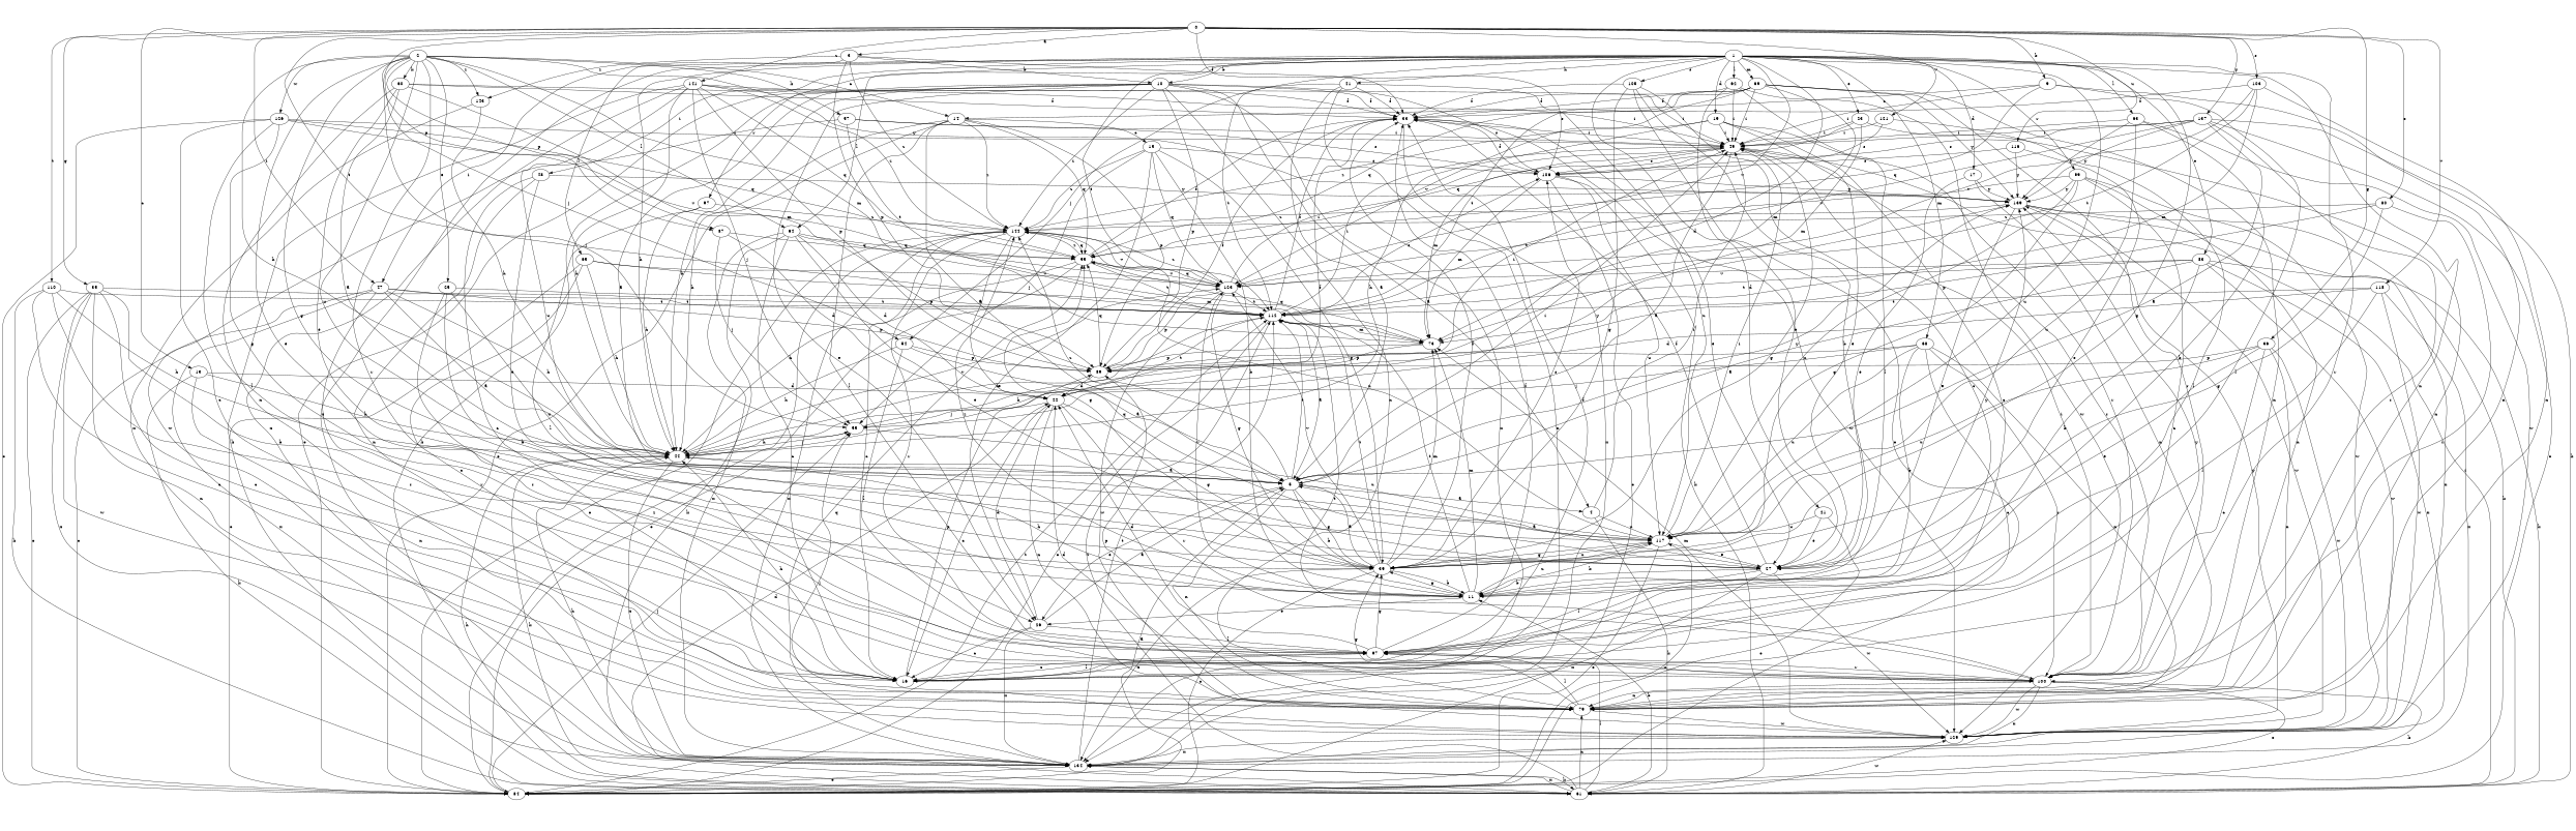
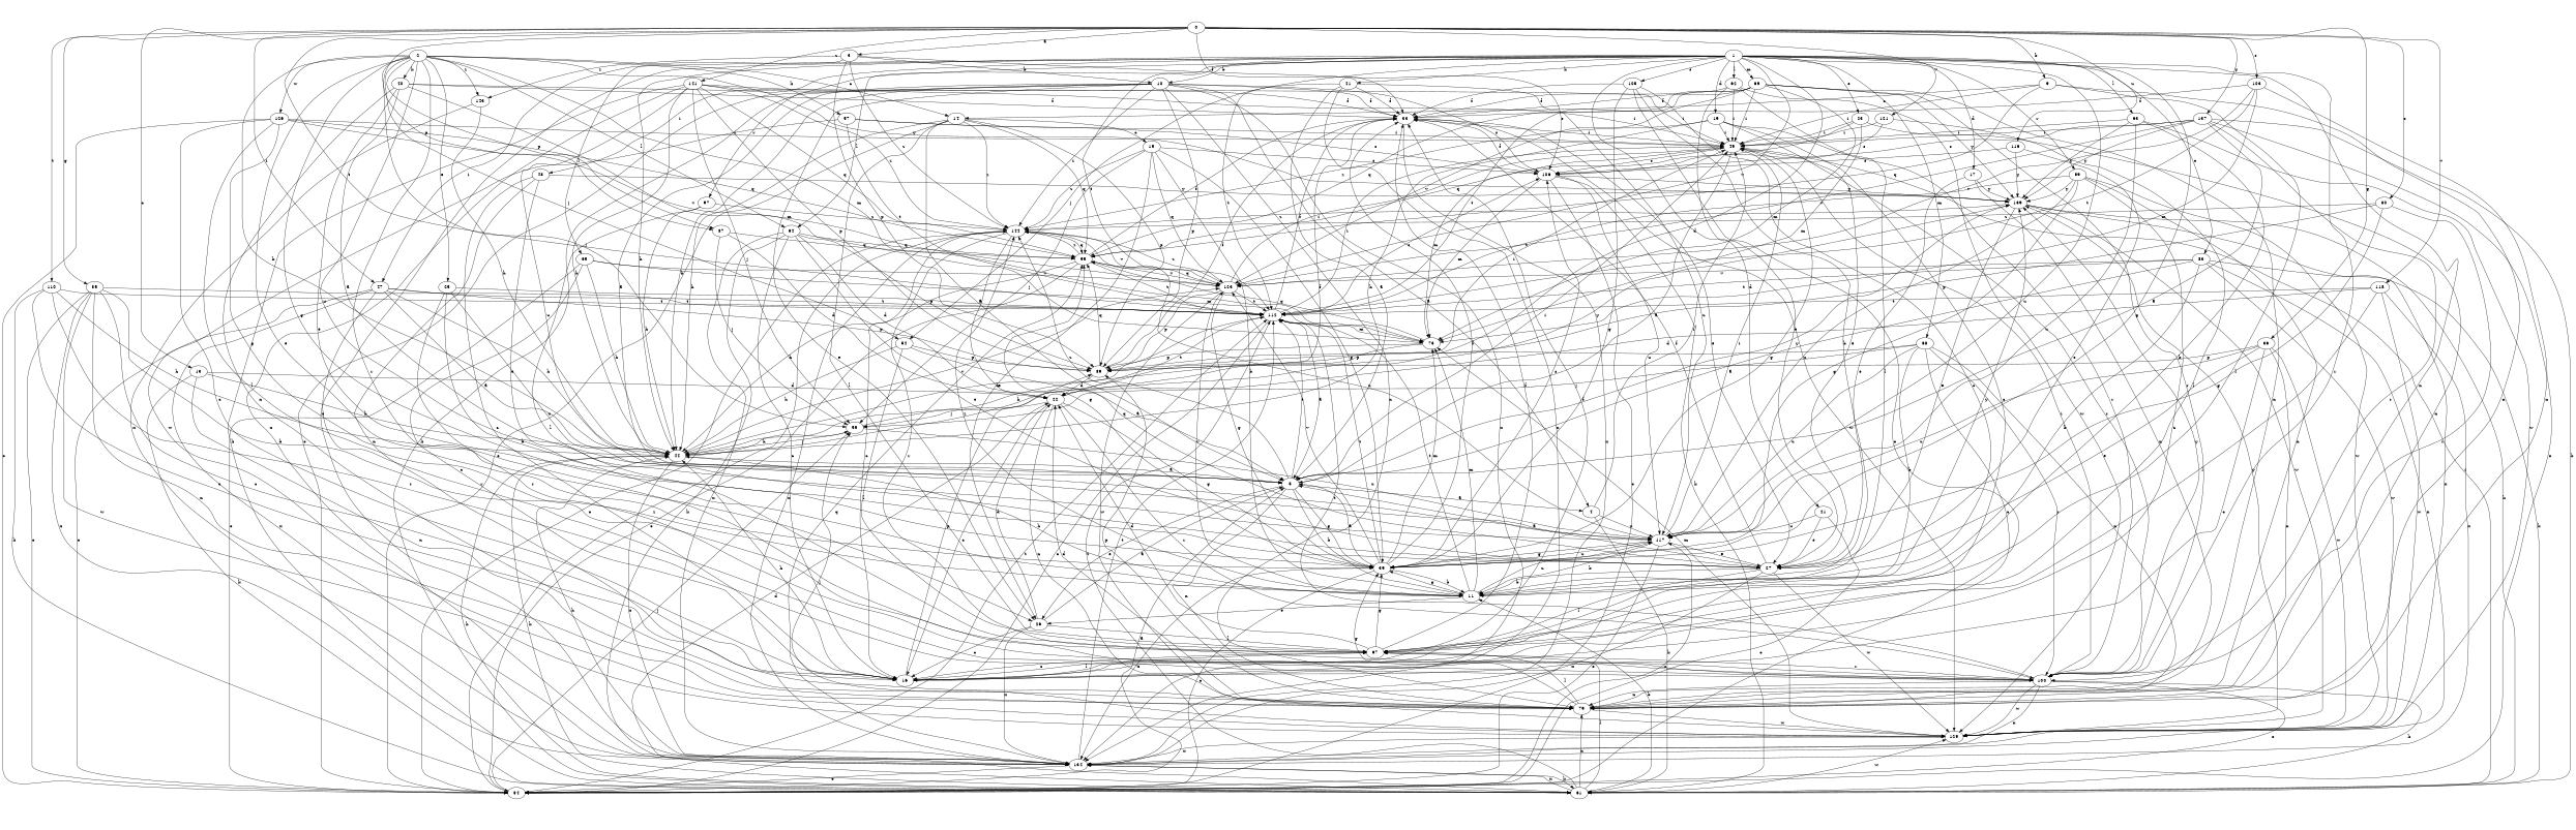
  strict digraph {
    0
    3
    9
    13
    33
    35
    36
    47
    80
    87
    103
    110
    112
    116
    118
    121
    137
    141
    10
    143
    65
    89
    106
    144
    79
    14
    49
    67
    95
    22
    44
    61
    134
    27
    129
    11
    84
    16
    117
    100
    5
    39
    55
    123
    73
    139
    1
    17
    19
    21
    23
    41
    48
    54
    62
    63
    64
    68
    69
    83
    97
    99
    105
    26
    4
    2
    25
    57
-   60
+   60 [label=40]
    126
    15
    0 -> 3 [label=a]
    0 -> 9 [label=b]
    0 -> 13 [label=c]
    0 -> 33 [label=f]
    0 -> 35 [label=g]
    0 -> 36 [label=g]
    0 -> 47 [label=i]
    0 -> 80 [label=o]
    0 -> 87 [label=p]
    0 -> 103 [label=s]
    0 -> 110 [label=t]
    0 -> 112 [label=t]
    0 -> 116 [label=u]
    0 -> 118 [label=v]
    0 -> 121 [label=v]
    0 -> 137 [label=y]
    0 -> 141 [label=z]
    3 -> 10 [label=b]
    3 -> 143 [label=z]
    3 -> 65 [label=l]
    3 -> 89 [label=p]
    3 -> 106 [label=s]
    3 -> 144 [label=z]
    9 -> 79 [label=n]
    9 -> 14 [label=c]
    9 -> 49 [label=i]
    9 -> 67 [label=l]
    9 -> 95 [label=q]
    13 -> 79 [label=n]
    13 -> 22 [label=d]
    13 -> 44 [label=h]
    13 -> 61 [label=k]
    33 -> 49 [label=i]
    33 -> 134 [label=x]
    33 -> 27 [label=e]
    33 -> 129 [label=w]
    35 -> 112 [label=t]
    35 -> 79 [label=n]
    35 -> 134 [label=x]
    35 -> 129 [label=w]
    35 -> 11 [label=b]
    35 -> 84 [label=o]
    35 -> 16 [label=c]
    36 -> 89 [label=p]
    36 -> 79 [label=n]
    36 -> 27 [label=e]
    36 -> 129 [label=w]
    36 -> 16 [label=c]
    36 -> 117 [label=u]
    47 -> 112 [label=t]
    47 -> 89 [label=p]
    47 -> 44 [label=h]
    47 -> 134 [label=x]
    47 -> 84 [label=o]
    47 -> 100 [label=r]
    47 -> 5 [label=a]
    80 -> 89 [label=p]
    80 -> 144 [label=z]
    80 -> 100 [label=r]
    80 -> 39 [label=g]
    87 -> 95 [label=q]
    87 -> 22 [label=d]
    87 -> 55 [label=j]
    103 -> 33 [label=f]
    103 -> 112 [label=t]
    103 -> 79 [label=n]
    103 -> 123 [label=v]
    103 -> 73 [label=m]
    110 -> 112 [label=t]
    110 -> 44 [label=h]
    110 -> 61 [label=k]
    110 -> 16 [label=c]
    110 -> 100 [label=r]
    112 -> 33 [label=f]
    112 -> 106 [label=s]
    112 -> 49 [label=i]
    112 -> 44 [label=h]
    112 -> 84 [label=o]
    112 -> 5 [label=a]
    112 -> 73 [label=m]
    116 -> 106 [label=s]
    116 -> 27 [label=e]
    116 -> 139 [label=y]
    118 -> 112 [label=t]
    118 -> 67 [label=l]
    118 -> 22 [label=d]
    118 -> 134 [label=x]
    118 -> 129 [label=w]
    121 -> 106 [label=s]
    121 -> 49 [label=i]
    121 -> 67 [label=l]
    137 -> 106 [label=s]
    137 -> 49 [label=i]
    137 -> 61 [label=k]
    137 -> 84 [label=o]
    137 -> 100 [label=r]
    137 -> 5 [label=a]
    137 -> 123 [label=v]
    137 -> 139 [label=y]
    141 -> 33 [label=f]
    141 -> 89 [label=p]
    141 -> 144 [label=z]
    141 -> 49 [label=i]
    141 -> 95 [label=q]
    141 -> 44 [label=h]
    141 -> 61 [label=k]
    141 -> 134 [label=x]
    141 -> 117 [label=u]
    141 -> 55 [label=j]
    10 -> 33 [label=f]
    10 -> 89 [label=p]
    10 -> 106 [label=s]
    10 -> 144 [label=z]
    10 -> 79 [label=n]
    10 -> 44 [label=h]
    10 -> 61 [label=k]
    10 -> 134 [label=x]
    10 -> 84 [label=o]
    10 -> 5 [label=a]
    10 -> 26 [label=e]
    10 -> 4 [label=a]
    143 -> 44 [label=h]
    143 -> 134 [label=x]
    65 -> 44 [label=h]
    65 -> 84 [label=o]
    65 -> 16 [label=c]
    65 -> 123 [label=v]
    65 -> 73 [label=m]
    89 -> 33 [label=f]
    89 -> 49 [label=i]
    89 -> 95 [label=q]
    89 -> 22 [label=d]
    106 -> 33 [label=f]
    106 -> 61 [label=k]
    106 -> 84 [label=o]
    106 -> 117 [label=u]
    106 -> 73 [label=m]
    106 -> 139 [label=y]
    144 -> 95 [label=q]
    144 -> 134 [label=x]
    144 -> 84 [label=o]
    144 -> 16 [label=c]
    144 -> 117 [label=u]
    144 -> 100 [label=r]
    144 -> 39 [label=g]
    144 -> 123 [label=v]
    79 -> 89 [label=p]
    79 -> 67 [label=l]
    79 -> 22 [label=d]
    79 -> 129 [label=w]
    79 -> 39 [label=g]
    14 -> 89 [label=p]
    14 -> 144 [label=z]
    14 -> 67 [label=l]
    14 -> 95 [label=q]
    14 -> 44 [label=h]
    14 -> 84 [label=o]
    14 -> 5 [label=a]
    14 -> 15 [label=c]
    49 -> 106 [label=s]
    49 -> 100 [label=r]
    49 -> 5 [label=a]
    49 -> 39 [label=g]
    49 -> 73 [label=m]
    67 -> 33 [label=f]
    67 -> 22 [label=d]
    67 -> 16 [label=c]
    67 -> 100 [label=r]
    67 -> 39 [label=g]
    95 -> 33 [label=f]
    95 -> 112 [label=t]
    95 -> 144 [label=z]
    95 -> 44 [label=h]
    95 -> 84 [label=o]
    95 -> 123 [label=v]
    22 -> 112 [label=t]
    22 -> 79 [label=n]
    22 -> 16 [label=c]
    22 -> 100 [label=r]
    22 -> 39 [label=g]
    22 -> 55 [label=j]
    44 -> 33 [label=f]
    44 -> 61 [label=k]
    44 -> 134 [label=x]
    44 -> 5 [label=a]
    44 -> 55 [label=j]
    44 -> 123 [label=v]
    61 -> 112 [label=t]
    61 -> 79 [label=n]
    61 -> 49 [label=i]
    61 -> 67 [label=l]
    61 -> 22 [label=d]
    61 -> 44 [label=h]
    61 -> 134 [label=x]
    61 -> 129 [label=w]
    61 -> 11 [label=b]
    134 -> 112 [label=t]
    134 -> 95 [label=q]
    134 -> 44 [label=h]
    134 -> 61 [label=k]
    134 -> 84 [label=o]
    27 -> 33 [label=f]
    27 -> 67 [label=l]
    27 -> 95 [label=q]
    27 -> 134 [label=x]
    27 -> 129 [label=w]
    27 -> 11 [label=b]
    27 -> 5 [label=a]
    129 -> 134 [label=x]
    129 -> 55 [label=j]
    129 -> 73 [label=m]
    129 -> 139 [label=y]
    11 -> 112 [label=t]
    11 -> 144 [label=z]
    11 -> 44 [label=h]
    11 -> 117 [label=u]
    11 -> 39 [label=g]
    11 -> 123 [label=v]
    11 -> 73 [label=m]
    11 -> 139 [label=y]
    11 -> 26 [label=e]
    84 -> 112 [label=t]
    84 -> 144 [label=z]
    84 -> 117 [label=u]
    84 -> 5 [label=a]
    84 -> 55 [label=j]
    16 -> 33 [label=f]
    16 -> 89 [label=p]
    16 -> 67 [label=l]
    16 -> 44 [label=h]
    117 -> 49 [label=i]
    117 -> 27 [label=e]
    117 -> 11 [label=b]
    117 -> 84 [label=o]
    117 -> 39 [label=g]
    100 -> 112 [label=t]
    100 -> 79 [label=n]
    100 -> 49 [label=i]
    100 -> 61 [label=k]
    100 -> 134 [label=x]
    100 -> 129 [label=w]
    100 -> 84 [label=o]
    100 -> 139 [label=y]
    5 -> 112 [label=t]
    5 -> 144 [label=z]
    5 -> 79 [label=n]
    5 -> 49 [label=i]
    5 -> 11 [label=b]
    5 -> 39 [label=g]
    5 -> 139 [label=y]
    5 -> 26 [label=e]
    5 -> 4 [label=a]
    39 -> 33 [label=f]
    39 -> 112 [label=t]
    39 -> 106 [label=s]
    39 -> 134 [label=x]
    39 -> 11 [label=b]
    39 -> 84 [label=o]
    39 -> 117 [label=u]
    39 -> 5 [label=a]
    39 -> 123 [label=v]
    39 -> 73 [label=m]
    55 -> 44 [label=h]
    55 -> 117 [label=u]
    55 -> 139 [label=y]
    123 -> 112 [label=t]
    123 -> 89 [label=p]
    123 -> 144 [label=z]
    123 -> 49 [label=i]
    123 -> 95 [label=q]
    123 -> 129 [label=w]
    123 -> 39 [label=g]
    73 -> 89 [label=p]
    73 -> 95 [label=q]
    73 -> 44 [label=h]
    139 -> 144 [label=z]
    139 -> 61 [label=k]
    139 -> 134 [label=x]
    139 -> 27 [label=e]
    139 -> 129 [label=w]
    1 -> 47 [label=i]
    1 -> 112 [label=t]
    1 -> 10 [label=b]
    1 -> 79 [label=n]
    1 -> 22 [label=d]
    1 -> 44 [label=h]
    1 -> 134 [label=x]
    1 -> 117 [label=u]
    1 -> 100 [label=r]
    1 -> 39 [label=g]
    1 -> 123 [label=v]
    1 -> 17 [label=d]
    1 -> 19 [label=d]
    1 -> 21 [label=d]
    1 -> 23 [label=e]
    1 -> 41 [label=h]
    1 -> 48 [label=i]
    1 -> 54 [label=j]
    1 -> 62 [label=l]
    1 -> 63 [label=l]
    1 -> 64 [label=l]
    1 -> 68 [label=m]
    1 -> 69 [label=m]
    1 -> 83 [label=o]
    1 -> 97 [label=r]
    1 -> 99 [label=r]
    1 -> 105 [label=s]
    17 -> 79 [label=n]
    17 -> 27 [label=e]
    17 -> 139 [label=y]
    19 -> 144 [label=z]
    19 -> 49 [label=i]
    19 -> 44 [label=h]
    19 -> 27 [label=e]
    19 -> 16 [label=c]
    19 -> 100 [label=r]
    21 -> 27 [label=e]
    21 -> 84 [label=o]
    21 -> 117 [label=u]
    23 -> 79 [label=n]
    23 -> 49 [label=i]
    23 -> 95 [label=q]
    23 -> 73 [label=m]
    41 -> 33 [label=f]
    41 -> 112 [label=t]
    41 -> 134 [label=x]
    41 -> 117 [label=u]
    41 -> 5 [label=a]
    48 -> 79 [label=n]
    48 -> 27 [label=e]
    48 -> 16 [label=c]
    48 -> 139 [label=y]
    54 -> 89 [label=p]
    54 -> 67 [label=l]
    54 -> 44 [label=h]
    54 -> 5 [label=a]
    62 -> 33 [label=f]
    62 -> 49 [label=i]
    62 -> 67 [label=l]
    62 -> 27 [label=e]
    62 -> 129 [label=w]
    63 -> 49 [label=i]
    63 -> 129 [label=w]
    63 -> 11 [label=b]
    63 -> 117 [label=u]
    63 -> 139 [label=y]
    64 -> 89 [label=p]
    64 -> 95 [label=q]
    64 -> 22 [label=d]
    64 -> 61 [label=k]
    64 -> 134 [label=x]
    64 -> 27 [label=e]
    64 -> 16 [label=c]
    68 -> 89 [label=p]
    68 -> 79 [label=n]
    68 -> 11 [label=b]
    68 -> 16 [label=c]
    68 -> 117 [label=u]
    68 -> 100 [label=r]
    68 -> 55 [label=j]
    69 -> 33 [label=f]
    69 -> 112 [label=t]
    69 -> 79 [label=n]
    69 -> 49 [label=i]
    69 -> 95 [label=q]
    69 -> 100 [label=r]
    69 -> 123 [label=v]
    69 -> 73 [label=m]
    69 -> 139 [label=y]
    83 -> 112 [label=t]
    83 -> 61 [label=k]
    83 -> 134 [label=x]
    83 -> 129 [label=w]
    83 -> 11 [label=b]
    83 -> 5 [label=a]
    83 -> 123 [label=v]
    97 -> 144 [label=z]
    97 -> 67 [label=l]
    97 -> 44 [label=h]
    99 -> 112 [label=t]
    99 -> 79 [label=n]
    99 -> 129 [label=w]
    99 -> 16 [label=c]
    99 -> 117 [label=u]
    99 -> 39 [label=g]
    99 -> 139 [label=y]
    105 -> 33 [label=f]
    105 -> 11 [label=b]
    105 -> 84 [label=o]
    105 -> 16 [label=c]
    105 -> 39 [label=g]
    26 -> 67 [label=l]
    26 -> 22 [label=d]
    26 -> 134 [label=x]
    26 -> 16 [label=c]
    26 -> 5 [label=a]
    4 -> 49 [label=i]
    4 -> 61 [label=k]
    4 -> 117 [label=u]
    2 -> 87 [label=p]
    2 -> 143 [label=z]
    2 -> 14 [label=c]
    2 -> 44 [label=h]
    2 -> 117 [label=u]
    2 -> 100 [label=r]
    2 -> 39 [label=g]
    2 -> 55 [label=j]
    2 -> 73 [label=m]
    2 -> 139 [label=y]
    2 -> 54 [label=j]
    2 -> 64 [label=l]
    2 -> 26 [label=e]
    2 -> 25 [label=e]
    2 -> 57 [label=k]
    2 -> 60 [label=k]
    2 -> 126 [label=w]
    25 -> 112 [label=t]
    25 -> 11 [label=b]
    25 -> 117 [label=u]
    25 -> 100 [label=r]
    57 -> 112 [label=t]
    57 -> 106 [label=s]
    57 -> 49 [label=i]
    57 -> 129 [label=w]
    60 -> 33 [label=f]
    60 -> 79 [label=n]
    60 -> 49 [label=i]
    60 -> 27 [label=e]
    60 -> 5 [label=a]
    60 -> 73 [label=m]
    126 -> 49 [label=i]
    126 -> 67 [label=l]
    126 -> 95 [label=q]
    126 -> 84 [label=o]
    126 -> 16 [label=c]
    126 -> 39 [label=g]
    126 -> 123 [label=v]
    15 -> 106 [label=s]
    15 -> 144 [label=z]
    15 -> 11 [label=b]
    15 -> 39 [label=g]
    15 -> 55 [label=j]
    15 -> 123 [label=q]
    15 -> 26 [label=e]
  }
